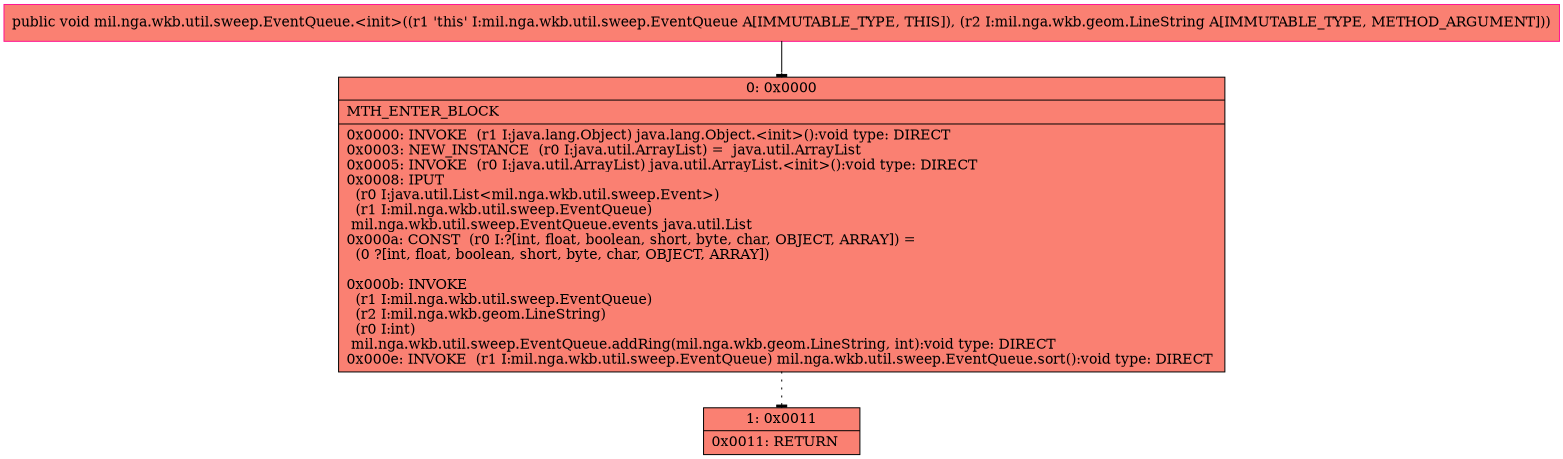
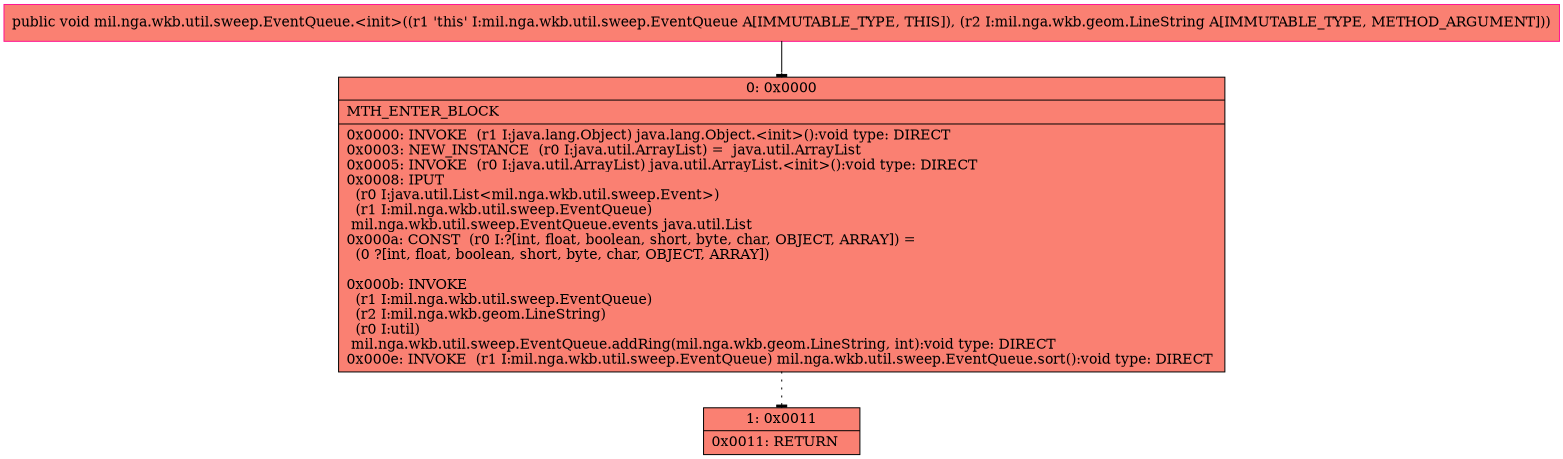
  digraph {
    fontname="DejaVu Serif"
    node [shape=record style=filled fillcolor=salmon color=black fontname="DejaVu Serif"]
    edge [color=black arrowhead=tee fontname="DejaVu Serif"]
-   n1 [label="{0\:\ 0x0000|MTH_ENTER_BLOCK\l|0x0000: INVOKE  (r1 I:java.lang.Object) java.lang.Object.\<init\>():void type: DIRECT \l0x0003: NEW_INSTANCE  (r0 I:java.util.ArrayList) =  java.util.ArrayList \l0x0005: INVOKE  (r0 I:java.util.ArrayList) java.util.ArrayList.\<init\>():void type: DIRECT \l0x0008: IPUT  \l  (r0 I:java.util.List\<mil.nga.wkb.util.sweep.Event\>)\l  (r1 I:mil.nga.wkb.util.sweep.EventQueue)\l mil.nga.wkb.util.sweep.EventQueue.events java.util.List \l0x000a: CONST  (r0 I:?[int, float, boolean, short, byte, char, OBJECT, ARRAY]) = \l  (0 ?[int, float, boolean, short, byte, char, OBJECT, ARRAY])\l \l0x000b: INVOKE  \l  (r1 I:mil.nga.wkb.util.sweep.EventQueue)\l  (r2 I:mil.nga.wkb.geom.LineString)\l  (r0 I:int)\l mil.nga.wkb.util.sweep.EventQueue.addRing(mil.nga.wkb.geom.LineString, int):void type: DIRECT \l0x000e: INVOKE  (r1 I:mil.nga.wkb.util.sweep.EventQueue) mil.nga.wkb.util.sweep.EventQueue.sort():void type: DIRECT \l}"]
+   n1 [label="{0\:\ 0x0000|MTH_ENTER_BLOCK\l|0x0000: INVOKE  (r1 I:java.lang.Object) java.lang.Object.\<init\>():void type: DIRECT \l0x0003: NEW_INSTANCE  (r0 I:java.util.ArrayList) =  java.util.ArrayList \l0x0005: INVOKE  (r0 I:java.util.ArrayList) java.util.ArrayList.\<init\>():void type: DIRECT \l0x0008: IPUT  \l  (r0 I:java.util.List\<mil.nga.wkb.util.sweep.Event\>)\l  (r1 I:mil.nga.wkb.util.sweep.EventQueue)\l mil.nga.wkb.util.sweep.EventQueue.events java.util.List \l0x000a: CONST  (r0 I:?[int, float, boolean, short, byte, char, OBJECT, ARRAY]) = \l  (0 ?[int, float, boolean, short, byte, char, OBJECT, ARRAY])\l \l0x000b: INVOKE  \l  (r1 I:mil.nga.wkb.util.sweep.EventQueue)\l  (r2 I:mil.nga.wkb.geom.LineString)\l  (r0 I:util)\l mil.nga.wkb.util.sweep.EventQueue.addRing(mil.nga.wkb.geom.LineString, int):void type: DIRECT \l0x000e: INVOKE  (r1 I:mil.nga.wkb.util.sweep.EventQueue) mil.nga.wkb.util.sweep.EventQueue.sort():void type: DIRECT \l}"]
    n2 [label="{1\:\ 0x0011|0x0011: RETURN   \l}"]
    n3 [label="{public void mil.nga.wkb.util.sweep.EventQueue.\<init\>((r1 'this' I:mil.nga.wkb.util.sweep.EventQueue A[IMMUTABLE_TYPE, THIS]), (r2 I:mil.nga.wkb.geom.LineString A[IMMUTABLE_TYPE, METHOD_ARGUMENT])) }" color=deeppink]
    n1 -> n2 [style=dotted]
    n3 -> n1 [style=solid]
  }
